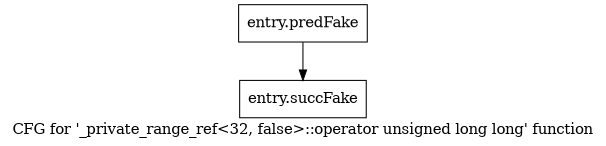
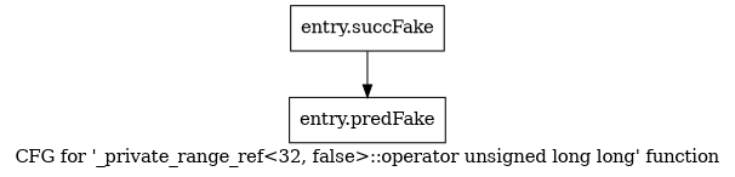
  digraph {
    label="CFG for '_private_range_ref\<32, false\>::operator unsigned long long' function"
    node [shape=record]
    n1 [label="{entry.predFake}"]
    n2 [filename="/home/omerfaruk/tools/Xilinx/Vitis_HLS/2023.2/include/etc/ap_private.h" label="{entry.succFake}" linenumber=6490]
-   n1 -> n2 [execusionnum=0 filename="/home/omerfaruk/tools/Xilinx/Vitis_HLS/2023.2/include/etc/ap_private.h"]
+   n2 -> n1 [execusionnum=0 filename="/home/omerfaruk/tools/Xilinx/Vitis_HLS/2023.2/include/etc/ap_private.h"]
  }
